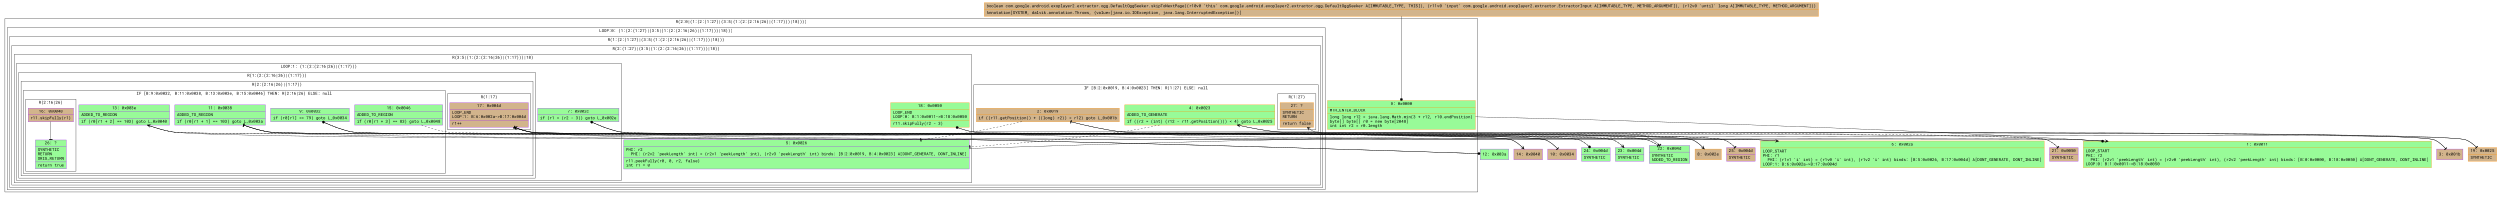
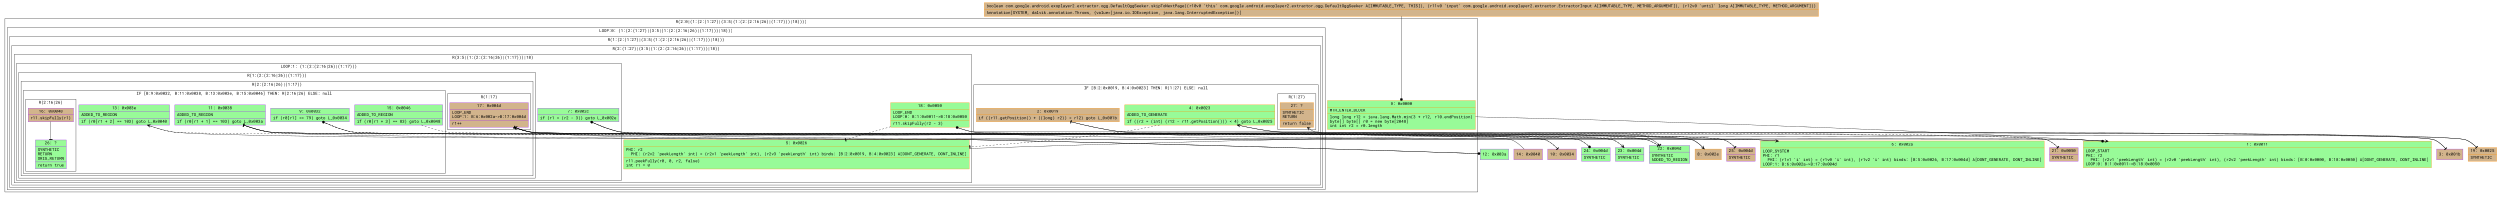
  digraph {
    fontname="Roboto Mono"
    node [color=purple fillcolor=palegreen fontname="Roboto Mono" shape=record style=filled]
    edge [arrowhead=tee fontname="Roboto Mono"]
    n1 [color=darkorange fillcolor=tan label="{27\:\ ?|SYNTHETIC\lRETURN\l|return false\l}"]
    n2 [color=darkorange fillcolor=tan label="{2\:\ 0x0019|if ((r11.getPosition() + ((long) r2)) \> r12) goto L_0x001b\l}"]
    n3 [color=darkorange label="{4\:\ 0x0023|ADDED_TO_GENERATE\l|if ((r2 = (int) (r12 \- r11.getPosition())) \< 4) goto L_0x0025\l}"]
    n4 [fillcolor=tan label="{16\:\ 0x0048|r11.skipFully(r1)\l}"]
    n5 [label="{26\:\ ?|SYNTHETIC\lRETURN\lORIG_RETURN\l|return true\l}"]
    n6 [label="{9\:\ 0x0032|if (r0[r1] == 79) goto L_0x0034\l}"]
    n7 [label="{11\:\ 0x0038|ADDED_TO_REGION\l|if (r0[r1 + 1] == 103) goto L_0x003a\l}"]
    n8 [label="{13\:\ 0x003e|ADDED_TO_REGION\l|if (r0[r1 + 2] == 103) goto L_0x0040\l}"]
    n9 [label="{15\:\ 0x0046|ADDED_TO_REGION\l|if (r0[r1 + 3] == 83) goto L_0x0048\l}"]
    n10 [fillcolor=tan label="{17\:\ 0x004d|LOOP_END\lLOOP:1: B:6:0x002a\-\>B:17:0x004d\l|r1++\l}"]
    n11 [label="{7\:\ 0x002c|if (r1 \< (r2 \- 3)) goto L_0x002e\l}"]
-   n12 [label="{5\:\ 0x0026|PHI: r2 \l  PHI: (r2v2 'peekLength' int) = (r2v1 'peekLength' int), (r2v3 'peekLength' int) binds: [B:2:0x0019, B:4:0x0023] A[DONT_GENERATE, DONT_INLINE]\l|r11.peekFully(r0, 0, r2, false)\lint r1 = 0\l}"]
+   n12 [color=darkorange label="{5\:\ 0x0026|PHI: r2 \l  PHI: (r2v2 'peekLength' int) = (r2v1 'peekLength' int), (r2v3 'peekLength' int) binds: [B:2:0x0019, B:4:0x0023] A[DONT_GENERATE, DONT_INLINE]\l|r11.peekFully(r0, 0, r2, false)\lint r1 = 0\l}"]
    n13 [color=darkorange label="{18\:\ 0x0050|LOOP_END\lLOOP:0: B:1:0x0011\-\>B:18:0x0050\l|r11.skipFully(r2 \- 3)\l}"]
    n14 [color=darkorange label="{0\:\ 0x0000|MTH_ENTER_BLOCK\l|long long r12 = java.lang.Math.min(3 + r12, r10.endPosition)\lbyte[] byte[] r0 = new byte[2048]\lint int r2 = r0.length\l}"]
    n15 [fillcolor=tan label="{3\:\ 0x001b}"]
    n16 [color=darkorange fillcolor=tan label="{19\:\ 0x0025|SYNTHETIC\l}"]
    n17 [fillcolor=tan label="{10\:\ 0x0034}"]
    n18 [label="{22\:\ 0x004d|SYNTHETIC\lADDED_TO_REGION\l}"]
    n19 [label="{12\:\ 0x003a}"]
    n20 [label="{23\:\ 0x004d|SYNTHETIC\l}"]
    n21 [fillcolor=tan label="{14\:\ 0x0040}"]
    n22 [label="{24\:\ 0x004d|SYNTHETIC\l}"]
    n23 [fillcolor=tan label="{25\:\ 0x004d|SYNTHETIC\l}"]
-   n24 [color=darkorange label="{6\:\ 0x002a|LOOP_START\lPHI: r1 \l  PHI: (r1v1 'i' int) = (r1v0 'i' int), (r1v2 'i' int) binds: [B:5:0x0026, B:17:0x004d] A[DONT_GENERATE, DONT_INLINE]\lLOOP:1: B:6:0x002a\-\>B:17:0x004d\l}"]
+   n24 [color=darkorange label="{6\:\ 0x002a|LOOP_SYSTEM\lPHI: r1 \l  PHI: (r1v1 'i' int) = (r1v0 'i' int), (r1v2 'i' int) binds: [B:5:0x0026, B:17:0x004d] A[DONT_GENERATE, DONT_INLINE]\lLOOP:1: B:6:0x002a\-\>B:17:0x004d\l}"]
    n25 [color=darkorange fillcolor=tan label="{8\:\ 0x002e}"]
    n26 [fillcolor=tan label="{21\:\ 0x0050|SYNTHETIC\l}"]
    n27 [color=darkorange label="{1\:\ 0x0011|LOOP_START\lPHI: r2 \l  PHI: (r2v1 'peekLength' int) = (r2v0 'peekLength' int), (r2v2 'peekLength' int) binds: [B:0:0x0000, B:18:0x0050] A[DONT_GENERATE, DONT_INLINE]\lLOOP:0: B:1:0x0011\-\>B:18:0x0050\l}"]
    n28 [color=darkorange fillcolor=tan label="{boolean com.google.android.exoplayer2.extractor.ogg.DefaultOggSeeker.skipToNextPage((r10v0 'this' com.google.android.exoplayer2.extractor.ogg.DefaultOggSeeker A[IMMUTABLE_TYPE, THIS]), (r11v0 'input' com.google.android.exoplayer2.extractor.ExtractorInput A[IMMUTABLE_TYPE, METHOD_ARGUMENT]), (r12v0 'until' long A[IMMUTABLE_TYPE, METHOD_ARGUMENT]))  | Annotation[SYSTEM, dalvik.annotation.Throws, \{value=[java.io.IOException, java.lang.InterruptedException]\}]\l}"]
    subgraph cluster_1 {
      label="R(2:0|(1:(2:(1:27)|(3:5|(1:(2:(2:16|26)|(1:17)))|18))))"
      n14
      subgraph cluster_2 {
        label="LOOP:0: (1:(2:(1:27)|(3:5|(1:(2:(2:16|26)|(1:17)))|18)))"
        subgraph cluster_3 {
          label="R(1:(2:(1:27)|(3:5|(1:(2:(2:16|26)|(1:17)))|18)))"
          subgraph cluster_4 {
            label="R(2:(1:27)|(3:5|(1:(2:(2:16|26)|(1:17)))|18))"
            subgraph cluster_5 {
              label="IF [B:2:0x0019, B:4:0x0023] THEN: R(1:27) ELSE: null"
              n2
              n3
              subgraph cluster_6 {
                label="R(1:27)"
                n1
              }
            }
            subgraph cluster_7 {
              label="R(3:5|(1:(2:(2:16|26)|(1:17)))|18)"
              n12
              n13
              subgraph cluster_8 {
                label="LOOP:1: (1:(2:(2:16|26)|(1:17)))"
                n11
                subgraph cluster_9 {
                  label="R(1:(2:(2:16|26)|(1:17)))"
                  subgraph cluster_10 {
                    label="R(2:(2:16|26)|(1:17))"
                    subgraph cluster_11 {
                      label="IF [B:9:0x0032, B:11:0x0038, B:13:0x003e, B:15:0x0046] THEN: R(2:16|26) ELSE: null"
                      n6
                      n7
                      n8
                      n9
                      subgraph cluster_12 {
                        label="R(2:16|26)"
                        n4
                        n5
                      }
                    }
                    subgraph cluster_13 {
                      label="R(1:17)"
                      n10
                    }
                  }
                }
              }
            }
          }
        }
      }
    }
-   n2 -> n12 [style=dashed]
+   n13 -> n12 [style=dashed]
    n2 -> n15
    n3 -> n12 [style=dashed]
    n3 -> n16
    n4 -> n5
-   n6 -> n17
+   n6 -> n17 [style=dashed]
    n6 -> n18 [style=dashed]
    n7 -> n19 [arrowhead=dot]
    n7 -> n20 [arrowhead=vee style=dashed]
-   n8 -> n21 [arrowhead=vee]
    n8 -> n22 [arrowhead=dot style=dashed]
    n9 -> n23 [style=dashed]
    n10 -> n24 [arrowhead=vee]
    n11 -> n25 [arrowhead=vee]
    n11 -> n26 [style=dashed]
    n12 -> n18
    n13 -> n27 [arrowhead=vee]
    n14 -> n27 [arrowhead=dot]
    n15 -> n3 [arrowhead=vee]
    n16 -> n1 [arrowhead=vee]
    n17 -> n7
    n18 -> n10 [arrowhead=vee]
    n19 -> n8 [arrowhead=vee]
    n20 -> n10 [arrowhead=vee]
    n21 -> n7
    n22 -> n10
    n23 -> n10 [arrowhead=vee]
    n24 -> n11 [arrowhead=dot]
    n25 -> n6 [arrowhead=dot]
    n26 -> n13 [arrowhead=dot]
    n27 -> n2
    n28 -> n14 [arrowhead=dot]
  }
